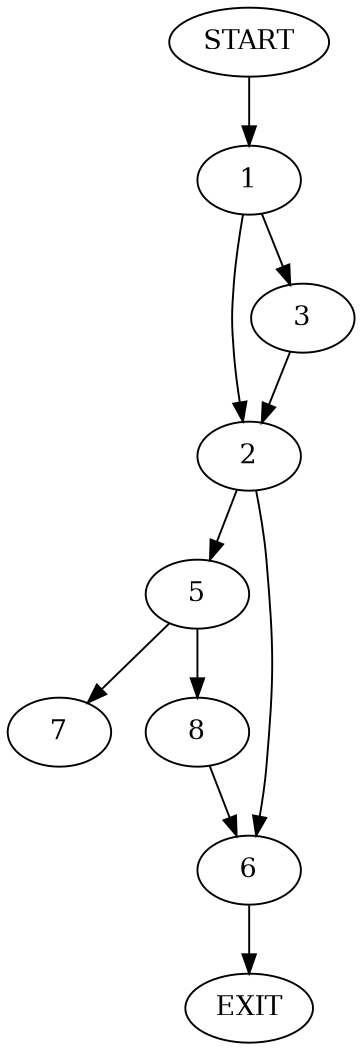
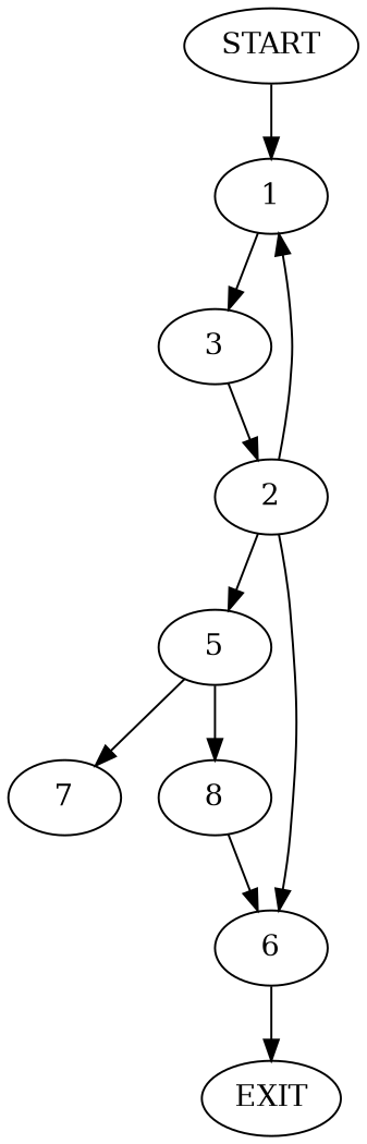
  digraph {
    n1 [label=START]
    1
    2
    3
    n5 [label=EXIT]
    5
    6
    7
    8
    n1 -> 1
-   1 -> 2
+   2 -> 1
    1 -> 3
    2 -> 5
    2 -> 6
    3 -> 2
    5 -> 7
    5 -> 8
    6 -> n5
    8 -> 6
  }
